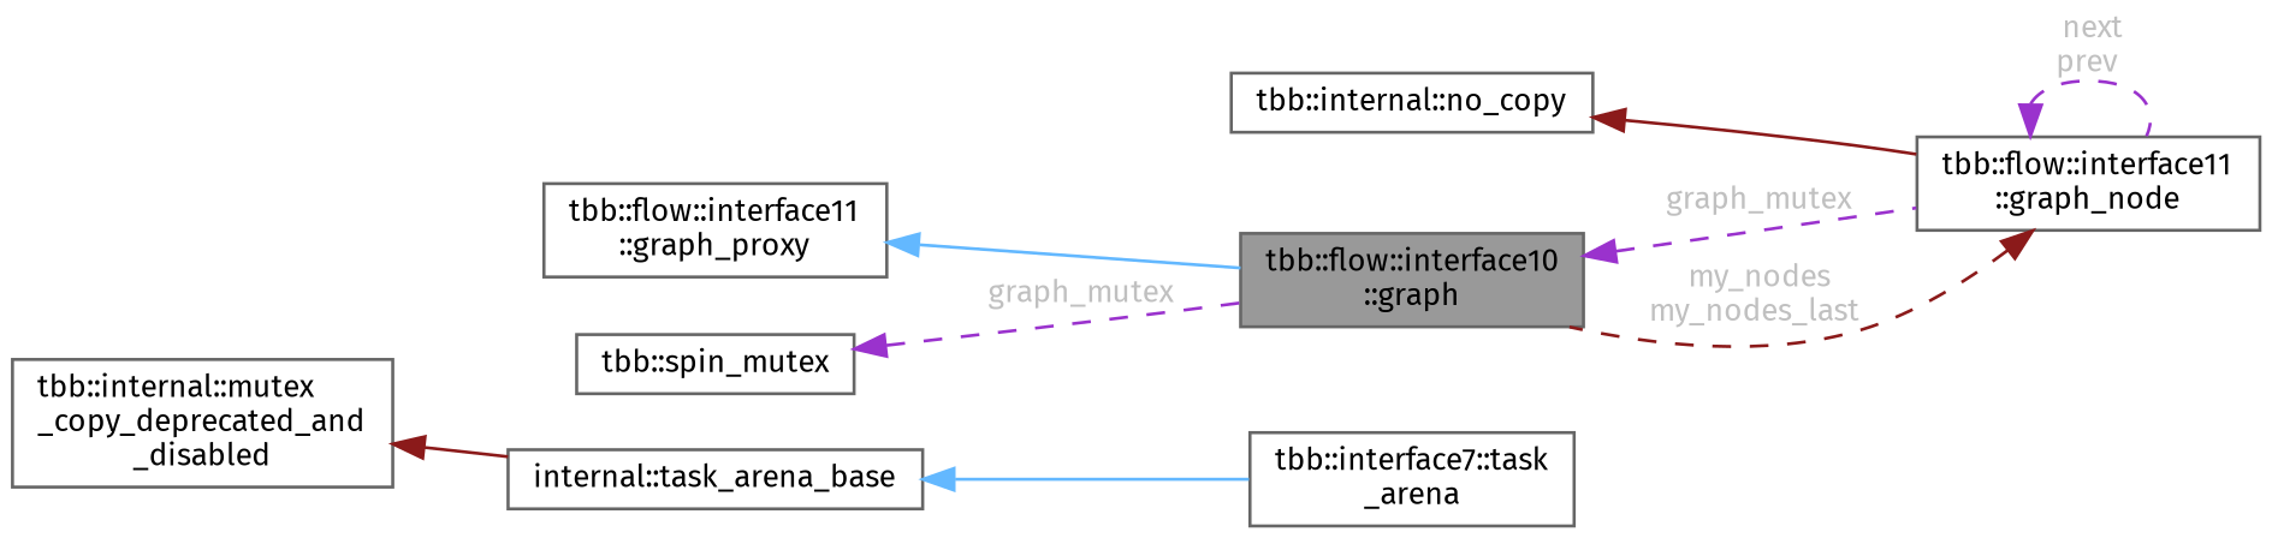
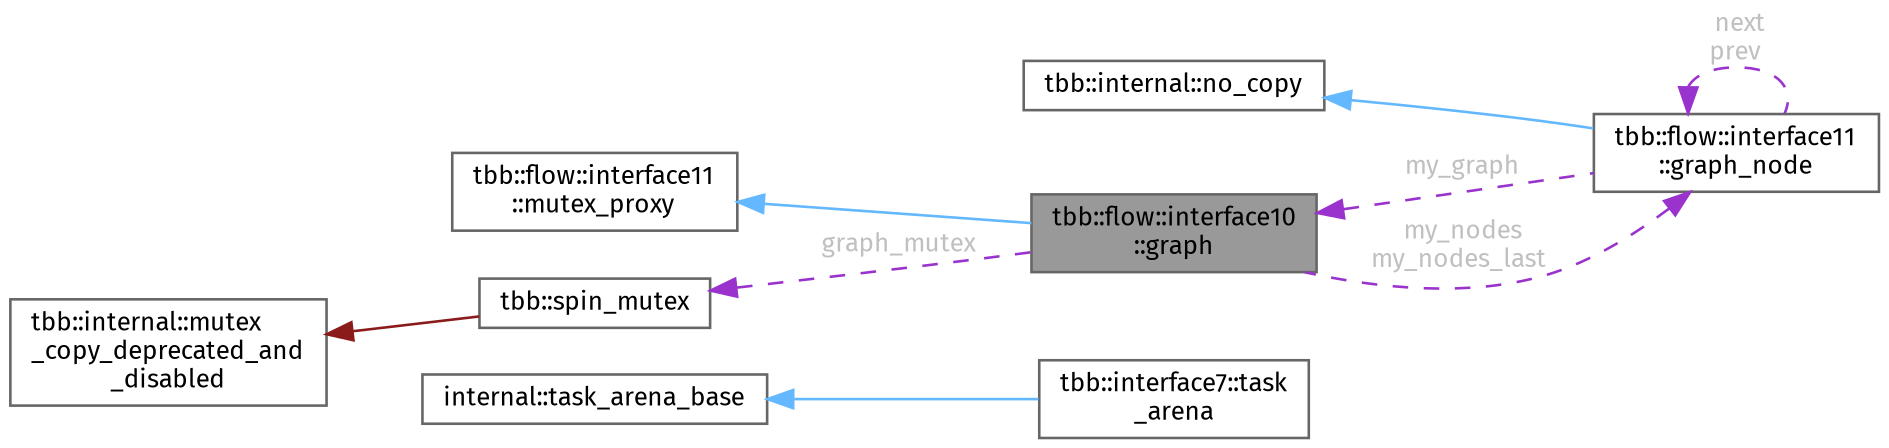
  digraph {
    fontname="Fira Sans"
    rankdir=LR
    node [color=gray40 fillcolor=white fontname="Fira Sans" fontsize=10 shape=box style=filled]
    edge [color=darkorchid3 dir=back fontname="Fira Sans" fontsize=10 labelfontname=Helvetica labelfontsize=10 style=dashed]
    n1 [fillcolor=grey60 fontcolor=black height=0.2 label="tbb::flow::interface10\l::graph" width=0.4]
    n2 [height=0.2 label="tbb::flow::interface11\l::graph_node" width=0.4]
    n3 [height=0.2 label="tbb::internal::no_copy" width=0.4]
-   n4 [height=0.2 label="tbb::flow::interface11\l::graph_proxy" width=0.4]
+   n4 [height=0.2 label="tbb::flow::interface11\l::mutex_proxy" width=0.4]
    n5 [height=0.2 label="tbb::spin_mutex" width=0.4]
    n6 [height=0.2 label="tbb::internal::mutex\l_copy_deprecated_and\l_disabled" width=0.4]
    n7 [height=0.2 label="tbb::interface7::task\l_arena" width=0.4]
    n8 [height=0.2 label="internal::task_arena_base" width=0.4]
-   n1 -> n2 [fontcolor=grey label=" graph_mutex"]
-   n2 -> n1 [color=firebrick4 fontcolor=grey label=" my_nodes\nmy_nodes_last"]
+   n1 -> n2 [fontcolor=grey label=" my_graph"]
+   n2 -> n1 [fontcolor=grey label=" my_nodes\nmy_nodes_last"]
    n2 -> n2 [fontcolor=grey label=" next\nprev"]
-   n3 -> n2 [color=firebrick4 style=solid]
+   n3 -> n2 [color=steelblue1 style=solid]
    n4 -> n1 [color=steelblue1 style=solid]
    n5 -> n1 [fontcolor=grey label=" graph_mutex"]
-   n6 -> n8 [color=firebrick4 style=solid]
+   n6 -> n5 [color=firebrick4 style=solid]
    n8 -> n7 [color=steelblue1 style=solid]
  }
